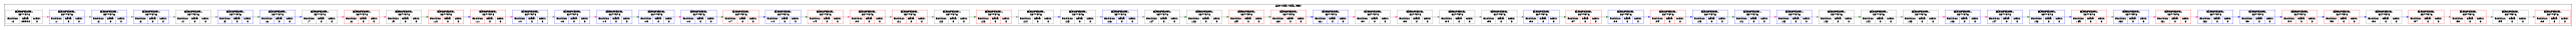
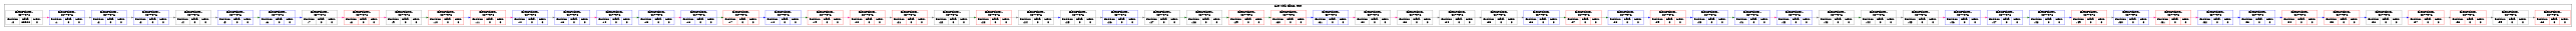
  digraph {
    rankdir=LR
    node [shape=record color=blue]
    edge [color=gray40]
    n1 [label="ElemPointer:\n4077972 | {Position\n:0 | Data:\n65520 | Next:\n0}" color=gray40]
    n2 [label="ElemPointer:\n4077976 | {Position\n:1 | Data:\n0 | Next:\n0}"]
    n3 [label="ElemPointer:\n4077976 | {Position\n:2 | Data:\n0 | Next:\n0}"]
    n4 [label="ElemPointer:\n4077976 | {Position\n:3 | Data:\n0 | Next:\n0}"]
    n5 [label="ElemPointer:\n4077976 | {Position\n:4 | Data:\n0 | Next:\n0}" color=gray40]
    n6 [label="ElemPointer:\n4077976 | {Position\n:5 | Data:\n0 | Next:\n0}"]
    n7 [label="ElemPointer:\n4077976 | {Position\n:6 | Data:\n0 | Next:\n0}"]
    n8 [label="ElemPointer:\n4077976 | {Position\n:7 | Data:\n0 | Next:\n0}" color=gray40]
    n9 [label="ElemPointer:\n4077976 | {Position\n:8 | Data:\n0 | Next:\n0}" color=red]
    n10 [label="ElemPointer:\n4077976 | {Position\n:9 | Data:\n0 | Next:\n0}" color=gray40]
    n11 [label="ElemPointer:\n4077976 | {Position\n:10 | Data:\n0 | Next:\n0}" color=red]
    n12 [label="ElemPointer:\n4077976 | {Position\n:11 | Data:\n0 | Next:\n0}" color=red]
    n13 [label="ElemPointer:\n4077976 | {Position\n:12 | Data:\n0 | Next:\n0}"]
    n14 [label="ElemPointer:\n4077976 | {Position\n:13 | Data:\n0 | Next:\n0}"]
    n15 [label="ElemPointer:\n4077976 | {Position\n:14 | Data:\n0 | Next:\n0}"]
    n16 [label="ElemPointer:\n4077976 | {Position\n:15 | Data:\n0 | Next:\n0}"]
    n17 [label="ElemPointer:\n4077976 | {Position\n:16 | Data:\n0 | Next:\n0}"]
    n18 [label="ElemPointer:\n4077976 | {Position\n:17 | Data:\n0 | Next:\n0}" color=red]
    n19 [label="ElemPointer:\n4077976 | {Position\n:18 | Data:\n0 | Next:\n0}"]
    n20 [label="ElemPointer:\n4077976 | {Position\n:19 | Data:\n0 | Next:\n0}" color=red]
    n21 [label="ElemPointer:\n4077976 | {Position\n:20 | Data:\n0 | Next:\n0}" color=red]
    n22 [label="ElemPointer:\n4077976 | {Position\n:21 | Data:\n0 | Next:\n0}" color=red]
    n23 [label="ElemPointer:\n4077976 | {Position\n:22 | Data:\n0 | Next:\n0}" color=gray40]
    n24 [label="ElemPointer:\n4077976 | {Position\n:23 | Data:\n0 | Next:\n0}" color=red]
    n25 [label="ElemPointer:\n4077976 | {Position\n:24 | Data:\n0 | Next:\n0}" color=gray40]
    n26 [label="ElemPointer:\n4077976 | {Position\n:25 | Data:\n0 | Next:\n0}" color=gray40]
    n27 [label="ElemPointer:\n4077976 | {Position\n:26 | Data:\n0 | Next:\n0}"]
    n28 [label="ElemPointer:\n4077976 | {Position\n:27 | Data:\n0 | Next:\n0}" color=gray40]
    n29 [label="ElemPointer:\n4077976 | {Position\n:28 | Data:\n0 | Next:\n0}" color=gray40]
    n30 [label="ElemPointer:\n4077976 | {Position\n:29 | Data:\n0 | Next:\n0}" color=red]
    n31 [label="ElemPointer:\n4077976 | {Position\n:30 | Data:\n0 | Next:\n0}" color=red]
    n32 [label="ElemPointer:\n4077976 | {Position\n:31 | Data:\n0 | Next:\n0}"]
    n33 [label="ElemPointer:\n4077976 | {Position\n:32 | Data:\n0 | Next:\n0}" color=gray40]
    n34 [label="ElemPointer:\n4077976 | {Position\n:33 | Data:\n0 | Next:\n0}" color=gray40]
    n35 [label="ElemPointer:\n4077976 | {Position\n:34 | Data:\n0 | Next:\n0}" color=gray40]
    n36 [label="ElemPointer:\n4077976 | {Position\n:35 | Data:\n0 | Next:\n0}" color=gray40]
    n37 [label="ElemPointer:\n4077976 | {Position\n:36 | Data:\n0 | Next:\n0}"]
    n38 [label="ElemPointer:\n4077976 | {Position\n:37 | Data:\n0 | Next:\n0}" color=red]
    n39 [label="ElemPointer:\n4077976 | {Position\n:38 | Data:\n0 | Next:\n0}"]
    n40 [label="ElemPointer:\n4077976 | {Position\n:39 | Data:\n0 | Next:\n0}" color=red]
    n41 [label="ElemPointer:\n4077976 | {Position\n:40 | Data:\n0 | Next:\n0}"]
    n42 [label="ElemPointer:\n4077976 | {Position\n:41 | Data:\n0 | Next:\n0}"]
    n43 [label="ElemPointer:\n4077976 | {Position\n:42 | Data:\n0 | Next:\n0}"]
    n44 [label="ElemPointer:\n4077976 | {Position\n:43 | Data:\n0 | Next:\n0}" color=gray40]
    n45 [label="ElemPointer:\n4077976 | {Position\n:44 | Data:\n0 | Next:\n0}" color=gray40]
    n46 [label="ElemPointer:\n4077976 | {Position\n:45 | Data:\n0 | Next:\n0}" color=gray40]
    n47 [label="ElemPointer:\n4077976 | {Position\n:46 | Data:\n0 | Next:\n0}"]
    n48 [label="ElemPointer:\n4077976 | {Position\n:47 | Data:\n0 | Next:\n0}"]
    n49 [label="ElemPointer:\n4077976 | {Position\n:48 | Data:\n0 | Next:\n0}"]
    n50 [label="ElemPointer:\n4077976 | {Position\n:49 | Data:\n0 | Next:\n0}" color=red]
    n51 [label="ElemPointer:\n4077976 | {Position\n:50 | Data:\n0 | Next:\n0}"]
    n52 [label="ElemPointer:\n4077976 | {Position\n:51 | Data:\n0 | Next:\n0}" color=red]
    n53 [label="ElemPointer:\n4077976 | {Position\n:52 | Data:\n0 | Next:\n0}"]
    n54 [label="ElemPointer:\n4077976 | {Position\n:53 | Data:\n0 | Next:\n0}"]
    n55 [label="ElemPointer:\n4077976 | {Position\n:54 | Data:\n0 | Next:\n0}" color=red]
    n56 [label="ElemPointer:\n4077976 | {Position\n:55 | Data:\n0 | Next:\n0}" color=red]
    n57 [label="ElemPointer:\n4077976 | {Position\n:56 | Data:\n0 | Next:\n0}" color=gray40]
    n58 [label="ElemPointer:\n4077976 | {Position\n:57 | Data:\n0 | Next:\n0}" color=red]
    n59 [label="ElemPointer:\n4077976 | {Position\n:58 | Data:\n0 | Next:\n0}" color=red]
    n60 [label="ElemPointer:\n4077976 | {Position\n:59 | Data:\n0 | Next:\n0}" color=gray40]
    n61 [label="ElemPointer:\n4077976 | {Position\n:60 | Data:\n0 | Next:\n0}" color=red]
    subgraph cluster_1 {
-     label="List with with: test"
+     label="List with name: test"
      n1
      n2
      n3
      n4
      n5
      n6
      n7
      n8
      n9
      n10
      n11
      n12
      n13
      n14
      n15
      n16
      n17
      n18
      n19
      n20
      n21
      n22
      n23
      n24
      n25
      n26
      n27
      n28
      n29
      n30
      n31
      n32
      n33
      n34
      n35
      n36
      n37
      n38
      n39
      n40
      n41
      n42
      n43
      n44
      n45
      n46
      n47
      n48
      n49
      n50
      n51
      n52
      n53
      n54
      n55
      n56
      n57
      n58
      n59
      n60
      n61
    }
    n1 -> n2 [color=deeppink]
    n2 -> n3
    n3 -> n4
    n4 -> n5
    n5 -> n6
    n6 -> n7 [color=darkgreen]
    n7 -> n8 [color=blue]
    n8 -> n9 [color=deeppink]
    n9 -> n10 [color=deeppink]
    n10 -> n11 [color=darkgreen]
    n11 -> n12 [color=blue]
    n12 -> n13 [color=deeppink]
    n13 -> n14
    n14 -> n15 [color=deeppink]
    n15 -> n16 [color=darkgreen]
    n16 -> n17 [color=deeppink]
    n17 -> n18 [color=darkgreen]
    n18 -> n19 [color=blue]
    n19 -> n20 [color=darkgreen]
    n20 -> n21 [color=deeppink]
    n21 -> n22
    n22 -> n23
    n23 -> n24 [color=darkgreen]
    n24 -> n25
    n25 -> n26 [color=blue]
    n26 -> n27
    n27 -> n28
    n28 -> n29 [color=darkgreen]
    n29 -> n30 [color=darkgreen]
    n30 -> n31 [color=darkgreen]
    n31 -> n32 [color=blue]
    n32 -> n33 [color=deeppink]
    n33 -> n34 [color=deeppink]
    n34 -> n35
    n35 -> n36
    n36 -> n37
    n37 -> n38 [color=darkgreen]
    n38 -> n39 [color=darkgreen]
    n39 -> n40 [color=blue]
    n40 -> n41 [color=blue]
    n41 -> n42 [color=darkgreen]
    n42 -> n43 [color=deeppink]
    n43 -> n44
    n44 -> n45 [color=darkgreen]
    n45 -> n46
    n46 -> n47 [color=deeppink]
    n47 -> n48 [color=deeppink]
    n48 -> n49 [color=darkgreen]
    n49 -> n50 [color=blue]
    n50 -> n51
    n51 -> n52 [color=deeppink]
    n52 -> n53 [color=deeppink]
    n53 -> n54 [color=blue]
    n54 -> n55 [color=blue]
    n55 -> n56 [color=blue]
    n56 -> n57 [color=blue]
    n57 -> n58 [color=blue]
    n58 -> n59
    n59 -> n60
    n60 -> n61
  }
